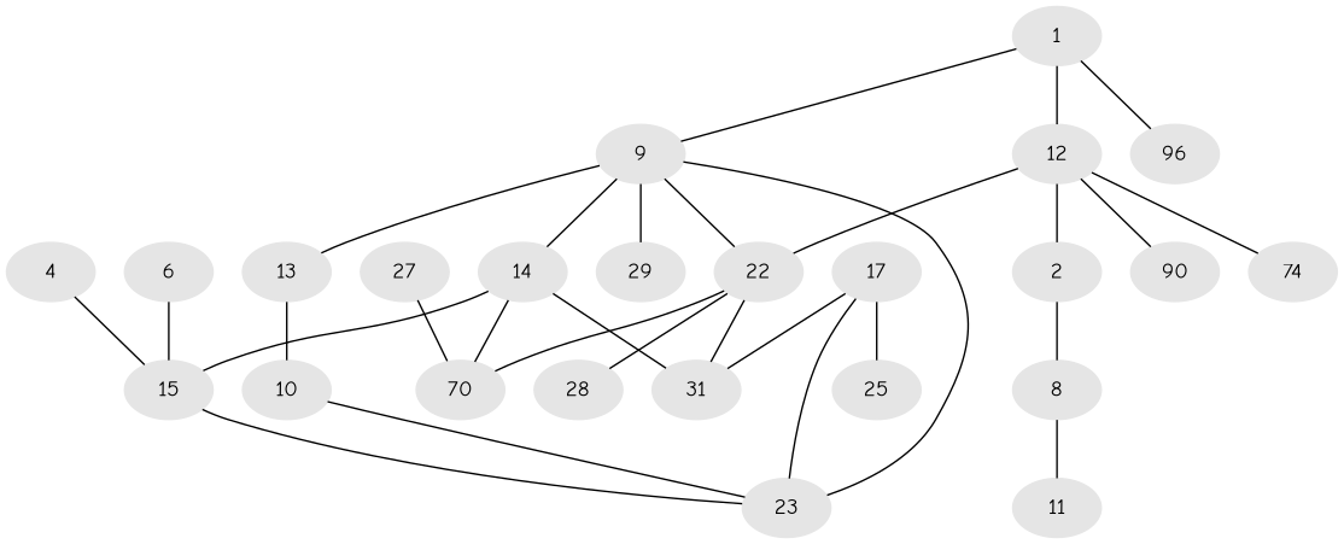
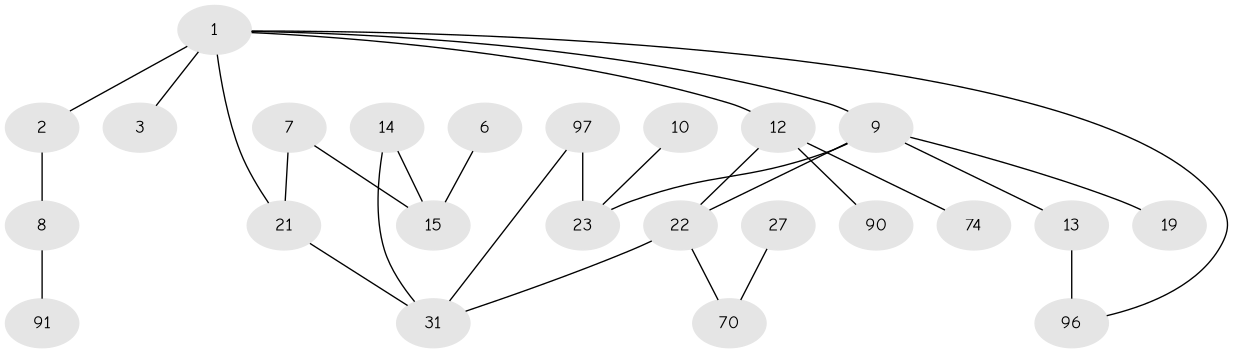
  graph {
    fontname="Comic Neue"
    node [color=gray90 fontname="Comic Neue" style=filled]
    edge [fontname="Comic Neue" weight=1.0]
    1
    2
+   3
    9
    12
    n6 [label=96]
+   21
    8
    22
    13
    14
    23
-   29
+   29 [label=19]
    n14 [label=90]
    n15 [label=74]
    31
-   11
+   11 [label=91]
    n18 [label=70]
-   28
-   4
+   4 [label=7]
    15
    6
    10
-   17
-   25
+   17 [label=97]
    27
-   12 -- 2 [weight=2.0]
+   1 -- 2 [weight=2.0]
+   1 -- 3
    1 -- 9
    1 -- 12
    1 -- n6
+   1 -- 21
    2 -- 8
    9 -- 22
    9 -- 13
-   9 -- 14 [weight=2.0]
    9 -- 23
    9 -- 29
    12 -- 22
    12 -- n14
    12 -- n15
+   21 -- 31
    8 -- 11
    22 -- 31
    22 -- n18
-   22 -- 28
-   13 -- 10 [weight=2.0]
+   13 -- n6 [weight=2.0]
    14 -- 31
-   14 -- n18
    14 -- 15
+   4 -- 21
    4 -- 15
-   15 -- 23
    6 -- 15
    10 -- 23
    17 -- 23 [weight=2.0]
    17 -- 31
-   17 -- 25
    27 -- n18
  }
